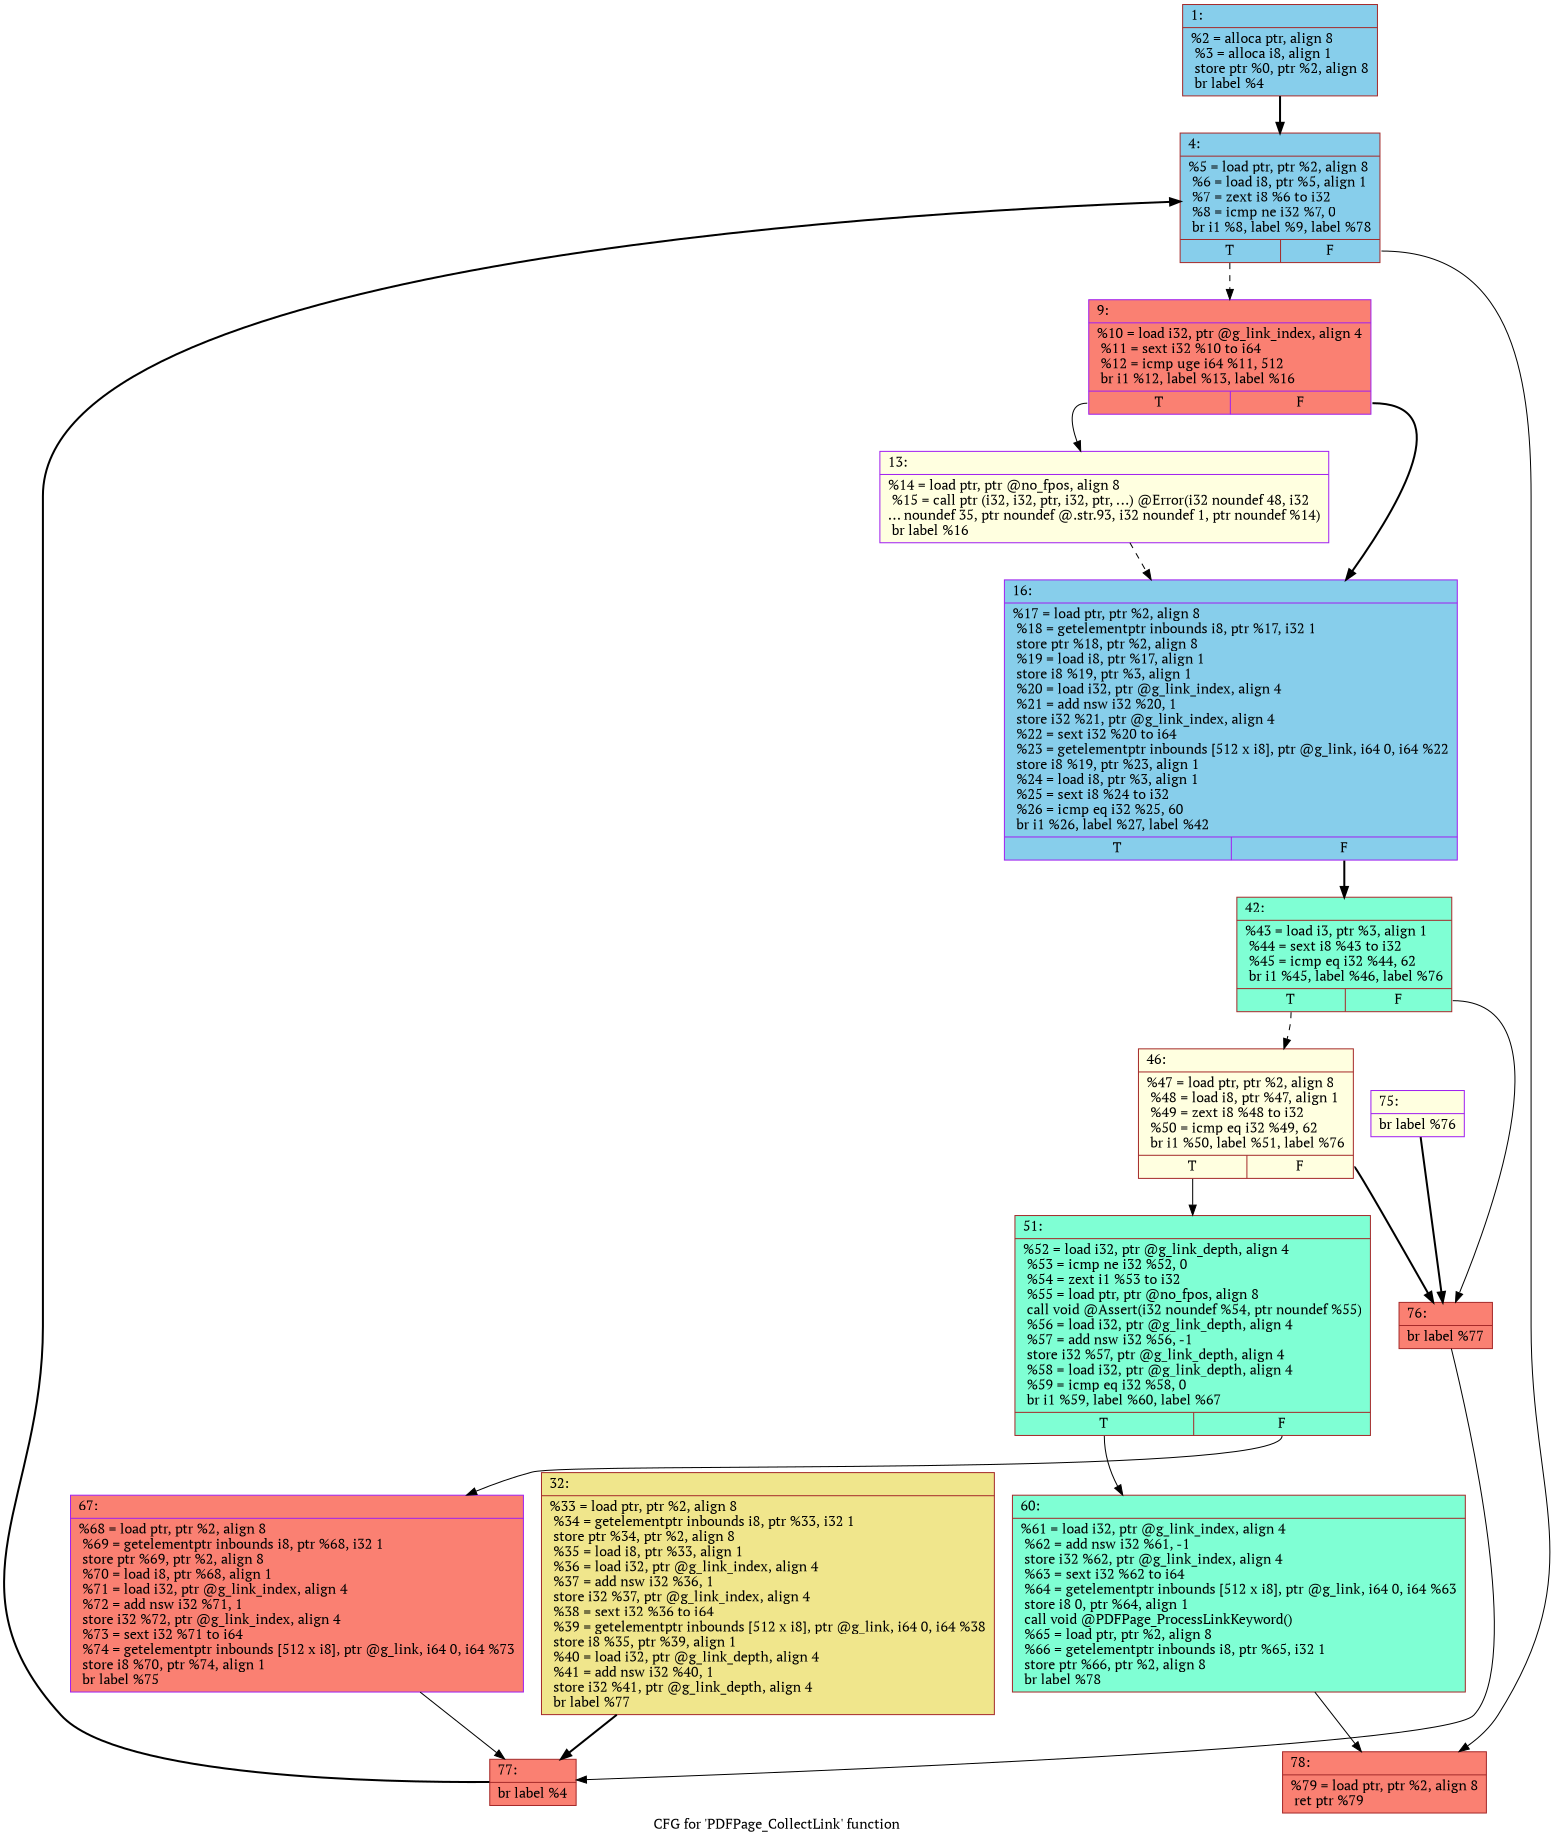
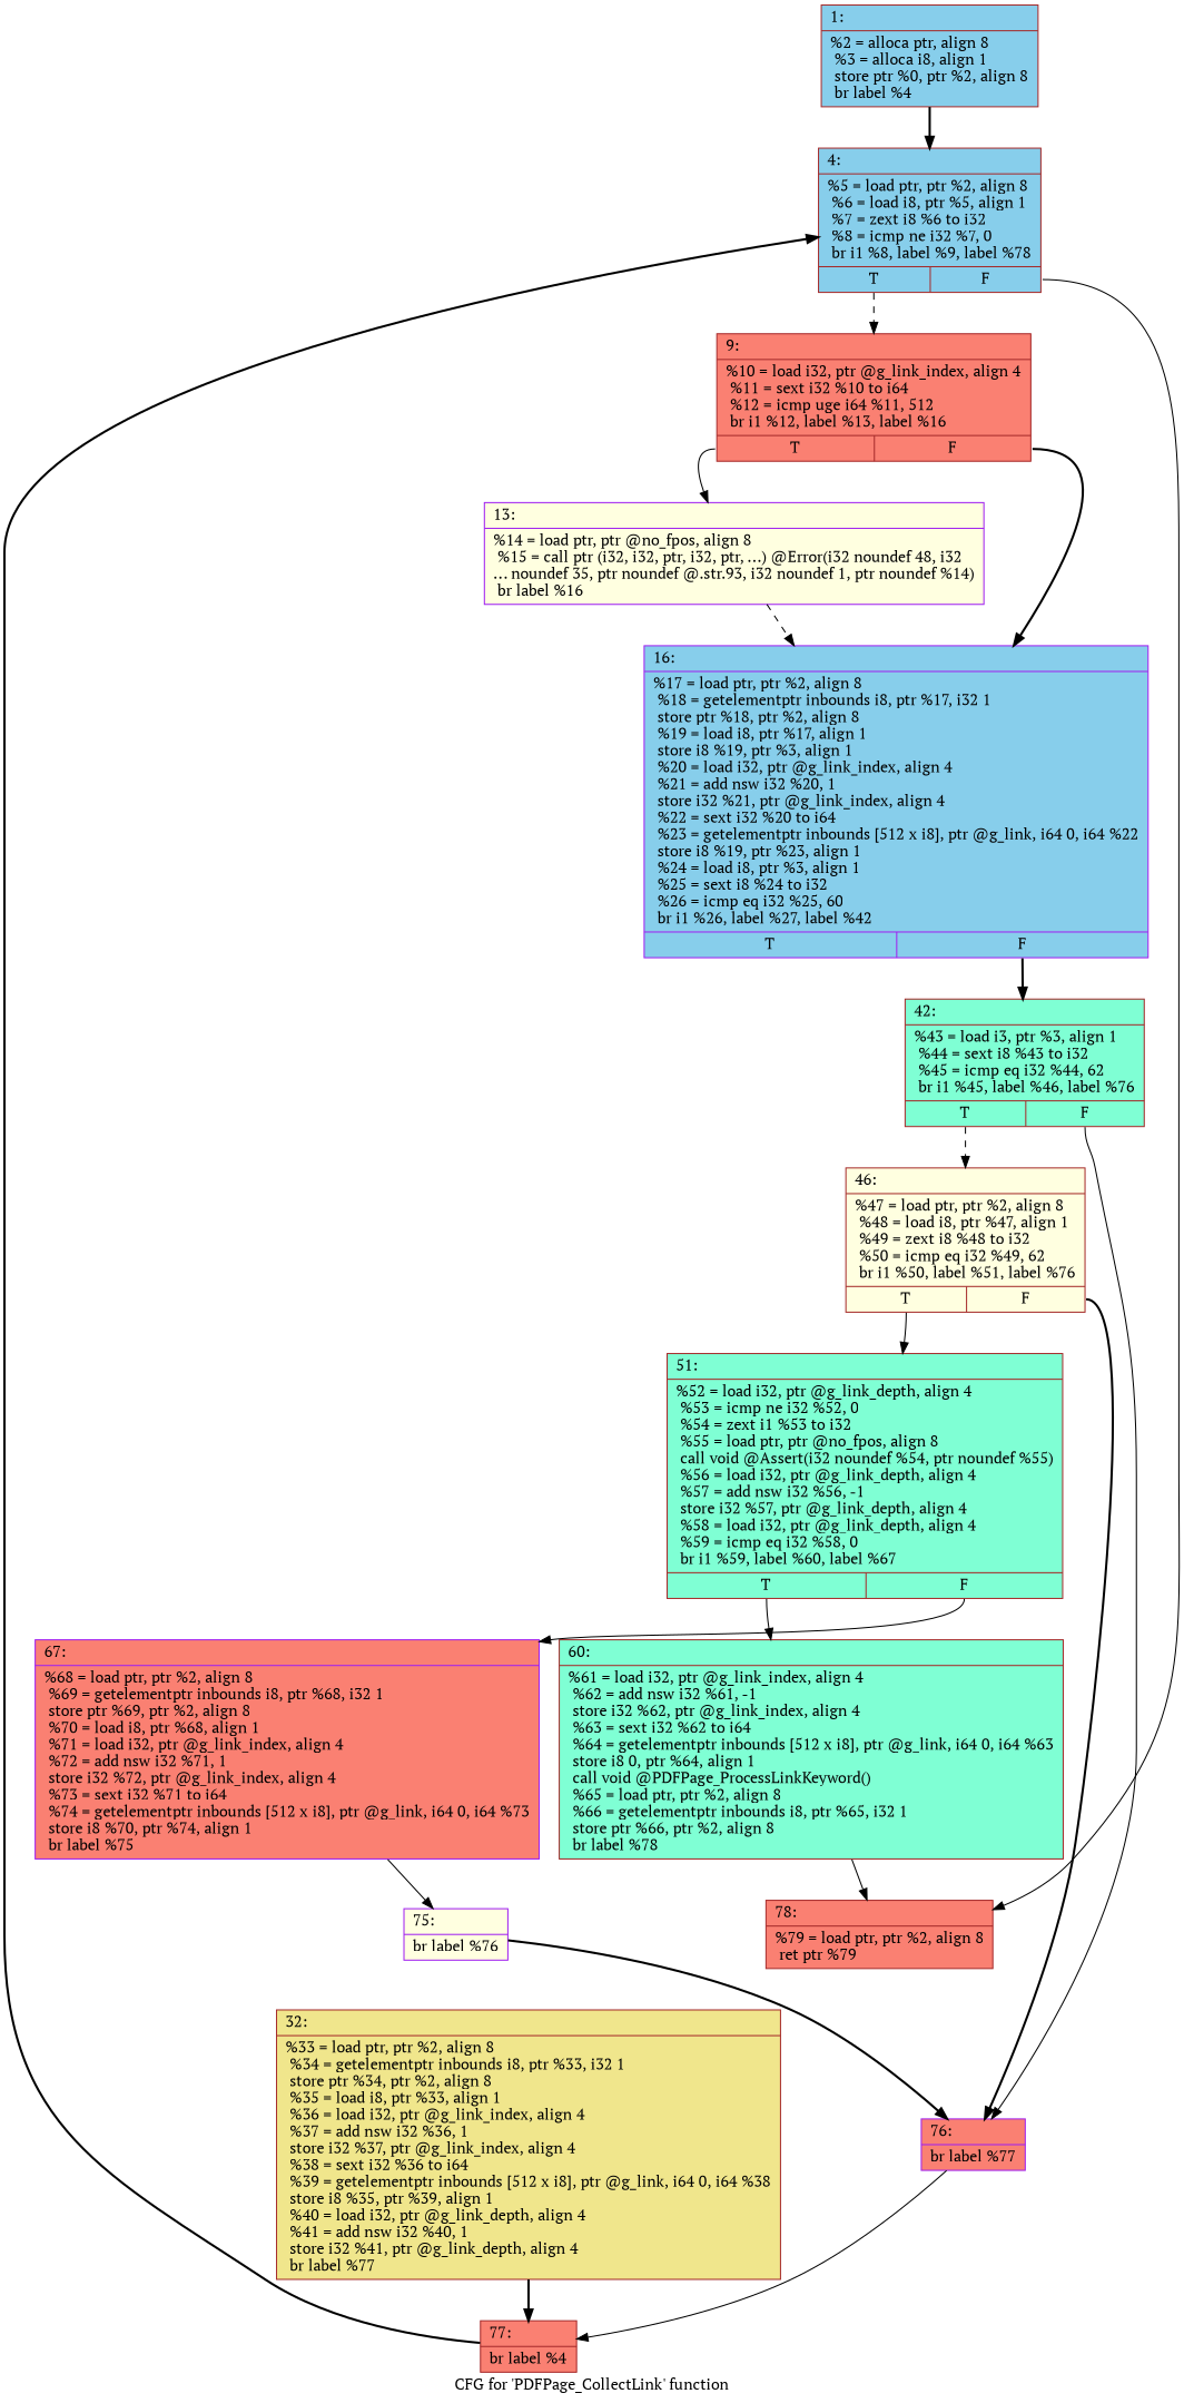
  digraph {
    fontname="PT Serif"
    label="CFG for 'PDFPage_CollectLink' function"
    node [color=brown fillcolor=salmon fontname="PT Serif" shape=record style=filled]
    edge [fontname="PT Serif" style=solid]
    n1 [fillcolor=skyblue label="{1:\l|  %2 = alloca ptr, align 8\l  %3 = alloca i8, align 1\l  store ptr %0, ptr %2, align 8\l  br label %4\l}"]
    n2 [fillcolor=skyblue label="{4:\l|  %5 = load ptr, ptr %2, align 8\l  %6 = load i8, ptr %5, align 1\l  %7 = zext i8 %6 to i32\l  %8 = icmp ne i32 %7, 0\l  br i1 %8, label %9, label %78\l|{<s0>T|<s1>F}}"]
-   n3 [color=purple label="{9:\l|  %10 = load i32, ptr @g_link_index, align 4\l  %11 = sext i32 %10 to i64\l  %12 = icmp uge i64 %11, 512\l  br i1 %12, label %13, label %16\l|{<s0>T|<s1>F}}"]
+   n3 [label="{9:\l|  %10 = load i32, ptr @g_link_index, align 4\l  %11 = sext i32 %10 to i64\l  %12 = icmp uge i64 %11, 512\l  br i1 %12, label %13, label %16\l|{<s0>T|<s1>F}}"]
    n4 [label="{78:\l|  %79 = load ptr, ptr %2, align 8\l  ret ptr %79\l}"]
    n5 [color=purple fillcolor=lightyellow label="{13:\l|  %14 = load ptr, ptr @no_fpos, align 8\l  %15 = call ptr (i32, i32, ptr, i32, ptr, ...) @Error(i32 noundef 48, i32\l... noundef 35, ptr noundef @.str.93, i32 noundef 1, ptr noundef %14)\l  br label %16\l}"]
    n6 [color=purple fillcolor=skyblue label="{16:\l|  %17 = load ptr, ptr %2, align 8\l  %18 = getelementptr inbounds i8, ptr %17, i32 1\l  store ptr %18, ptr %2, align 8\l  %19 = load i8, ptr %17, align 1\l  store i8 %19, ptr %3, align 1\l  %20 = load i32, ptr @g_link_index, align 4\l  %21 = add nsw i32 %20, 1\l  store i32 %21, ptr @g_link_index, align 4\l  %22 = sext i32 %20 to i64\l  %23 = getelementptr inbounds [512 x i8], ptr @g_link, i64 0, i64 %22\l  store i8 %19, ptr %23, align 1\l  %24 = load i8, ptr %3, align 1\l  %25 = sext i8 %24 to i32\l  %26 = icmp eq i32 %25, 60\l  br i1 %26, label %27, label %42\l|{<s0>T|<s1>F}}"]
    n7 [fillcolor=aquamarine label="{42:\l|  %43 = load i3, ptr %3, align 1\l  %44 = sext i8 %43 to i32\l  %45 = icmp eq i32 %44, 62\l  br i1 %45, label %46, label %76\l|{<s0>T|<s1>F}}"]
    n8 [fillcolor=lightyellow label="{46:\l|  %47 = load ptr, ptr %2, align 8\l  %48 = load i8, ptr %47, align 1\l  %49 = zext i8 %48 to i32\l  %50 = icmp eq i32 %49, 62\l  br i1 %50, label %51, label %76\l|{<s0>T|<s1>F}}"]
-   n9 [label="{76:\l|  br label %77\l}"]
+   n9 [color=purple label="{76:\l|  br label %77\l}"]
    n10 [fillcolor=khaki label="{32:\l|  %33 = load ptr, ptr %2, align 8\l  %34 = getelementptr inbounds i8, ptr %33, i32 1\l  store ptr %34, ptr %2, align 8\l  %35 = load i8, ptr %33, align 1\l  %36 = load i32, ptr @g_link_index, align 4\l  %37 = add nsw i32 %36, 1\l  store i32 %37, ptr @g_link_index, align 4\l  %38 = sext i32 %36 to i64\l  %39 = getelementptr inbounds [512 x i8], ptr @g_link, i64 0, i64 %38\l  store i8 %35, ptr %39, align 1\l  %40 = load i32, ptr @g_link_depth, align 4\l  %41 = add nsw i32 %40, 1\l  store i32 %41, ptr @g_link_depth, align 4\l  br label %77\l}"]
    n11 [label="{77:\l|  br label %4\l}"]
    n12 [fillcolor=aquamarine label="{51:\l|  %52 = load i32, ptr @g_link_depth, align 4\l  %53 = icmp ne i32 %52, 0\l  %54 = zext i1 %53 to i32\l  %55 = load ptr, ptr @no_fpos, align 8\l  call void @Assert(i32 noundef %54, ptr noundef %55)\l  %56 = load i32, ptr @g_link_depth, align 4\l  %57 = add nsw i32 %56, -1\l  store i32 %57, ptr @g_link_depth, align 4\l  %58 = load i32, ptr @g_link_depth, align 4\l  %59 = icmp eq i32 %58, 0\l  br i1 %59, label %60, label %67\l|{<s0>T|<s1>F}}"]
    n13 [fillcolor=aquamarine label="{60:\l|  %61 = load i32, ptr @g_link_index, align 4\l  %62 = add nsw i32 %61, -1\l  store i32 %62, ptr @g_link_index, align 4\l  %63 = sext i32 %62 to i64\l  %64 = getelementptr inbounds [512 x i8], ptr @g_link, i64 0, i64 %63\l  store i8 0, ptr %64, align 1\l  call void @PDFPage_ProcessLinkKeyword()\l  %65 = load ptr, ptr %2, align 8\l  %66 = getelementptr inbounds i8, ptr %65, i32 1\l  store ptr %66, ptr %2, align 8\l  br label %78\l}"]
    n14 [color=purple label="{67:\l|  %68 = load ptr, ptr %2, align 8\l  %69 = getelementptr inbounds i8, ptr %68, i32 1\l  store ptr %69, ptr %2, align 8\l  %70 = load i8, ptr %68, align 1\l  %71 = load i32, ptr @g_link_index, align 4\l  %72 = add nsw i32 %71, 1\l  store i32 %72, ptr @g_link_index, align 4\l  %73 = sext i32 %71 to i64\l  %74 = getelementptr inbounds [512 x i8], ptr @g_link, i64 0, i64 %73\l  store i8 %70, ptr %74, align 1\l  br label %75\l}"]
    n15 [color=purple fillcolor=lightyellow label="{75:\l|  br label %76\l}"]
    n1 -> n2 [style=bold]
    n2 -> n3 [style=dashed tailport=s0]
    n2 -> n4 [tailport=s1]
    n3 -> n5 [tailport=s0]
    n3 -> n6 [style=bold tailport=s1]
    n5 -> n6 [style=dashed]
    n6 -> n7 [style=bold tailport=s1]
    n7 -> n8 [style=dashed tailport=s0]
    n7 -> n9 [tailport=s1]
    n8 -> n9 [style=bold tailport=s1]
    n8 -> n12 [tailport=s0]
    n9 -> n11
    n10 -> n11 [style=bold]
    n11 -> n2 [style=bold]
    n12 -> n13 [tailport=s0]
    n12 -> n14 [tailport=s1]
    n13 -> n4
-   n14 -> n11
+   n14 -> n15
    n15 -> n9 [style=bold]
  }
